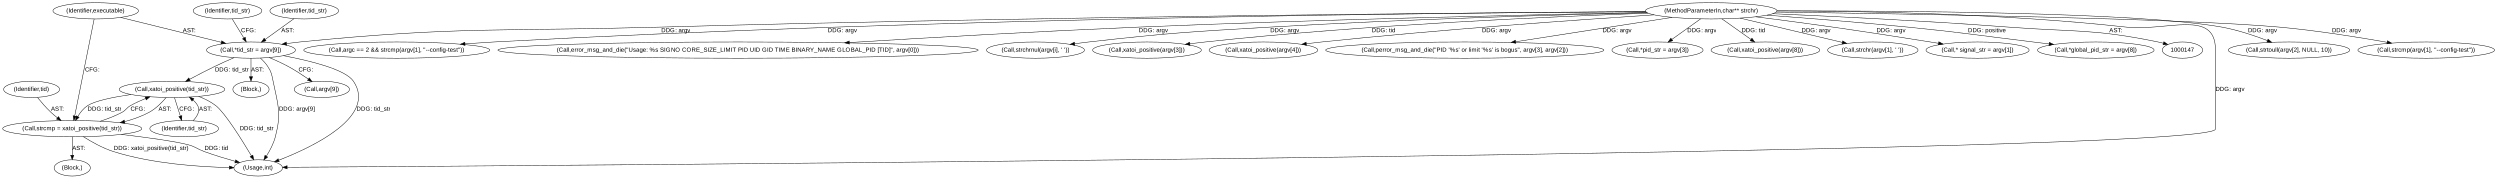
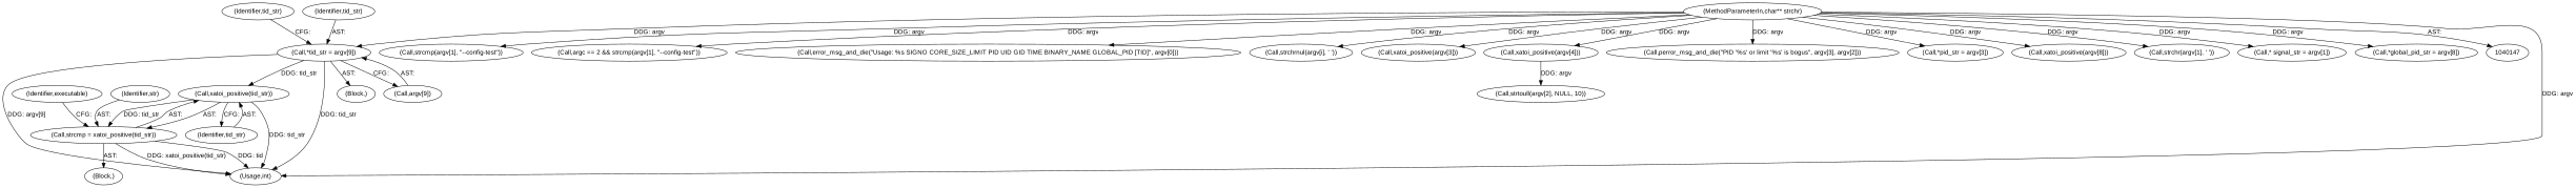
  digraph {
    fontname="Liberation Sans"
    node [fontname="Liberation Sans"]
    edge [fontname="Liberation Sans"]
    n1 [label="(Call,*tid_str = argv[9])"]
    n2 [label="(Call,xatoi_positive(tid_str))"]
    n3 [label="(Block,)"]
    n4 [label="(Call,argv[9])"]
    n5 [label="(Usage,int)"]
    n6 [label="(Call,strcmp = xatoi_positive(tid_str))"]
    n7 [label="(Identifier,tid_str)"]
    n8 [label="(MethodParameterIn,char** strchr)"]
    n9 [label="(Call,strtoull(argv[2], NULL, 10))"]
    n10 [label="(Call,strcmp(argv[1], \"--config-test\"))"]
    n11 [label="(Call,argc == 2 && strcmp(argv[1], \"--config-test\"))"]
    n12 [label="(Call,error_msg_and_die(\"Usage: %s SIGNO CORE_SIZE_LIMIT PID UID GID TIME BINARY_NAME GLOBAL_PID [TID]\", argv[0]))"]
    n13 [label="(Call,strchrnul(argv[i], ' '))"]
    n14 [label="(Call,xatoi_positive(argv[3]))"]
    n15 [label="(Call,xatoi_positive(argv[4]))"]
    n16 [label="(Call,perror_msg_and_die(\"PID '%s' or limit '%s' is bogus\", argv[3], argv[2]))"]
    n17 [label="(Call,*pid_str = argv[3])"]
    n18 [label="(Call,xatoi_positive(argv[8]))"]
    n19 [label="(Call,strchr(argv[1], ' '))"]
    n20 [label="(Call,* signal_str = argv[1])"]
    n21 [label="(Call,*global_pid_str = argv[8])"]
-   1000147
+   1000147 [label=1040147]
    n23 [label="(Block,)"]
    n24 [label="(Identifier,tid_str)"]
    n25 [label="(Identifier,tid_str)"]
    n26 [label="(Identifier,executable)"]
-   n27 [label="(Identifier,tid)"]
+   n27 [label="(Identifier,str)"]
    n1 -> n2 [label="DDG: tid_str"]
    n1 -> n3 [label="AST: "]
    n1 -> n4 [label="CFG: "]
    n1 -> n5 [label="DDG: argv[9]"]
    n1 -> n5 [label="DDG: tid_str"]
    n2 -> n5 [label="DDG: tid_str"]
    n2 -> n6 [label="AST: "]
    n2 -> n6 [label="DDG: tid_str"]
    n2 -> n7 [label="CFG: "]
-   n26 -> n1 [label="AST: "]
-   n6 -> n2 [label="CFG: "]
+   n4 -> n1 [label="AST: "]
+   n6 -> n2 [label="AST: "]
    n6 -> n5 [label="DDG: xatoi_positive(tid_str)"]
    n6 -> n5 [label="DDG: tid"]
    n6 -> n23 [label="AST: "]
    n7 -> n2 [label="AST: "]
    n8 -> n1 [label="DDG: argv"]
    n8 -> n5 [label="DDG: argv"]
-   n8 -> n9 [label="DDG: argv"]
+   n15 -> n9 [label="DDG: argv"]
    n8 -> n10 [label="DDG: argv"]
    n8 -> n11 [label="DDG: argv"]
    n8 -> n12 [label="DDG: argv"]
    n8 -> n13 [label="DDG: argv"]
-   n8 -> n14 [label="DDG: tid"]
+   n8 -> n14 [label="DDG: argv"]
    n8 -> n15 [label="DDG: argv"]
    n8 -> n16 [label="DDG: argv"]
    n8 -> n17 [label="DDG: argv"]
-   n8 -> n18 [label="DDG: tid"]
+   n8 -> n18 [label="DDG: argv"]
    n8 -> n19 [label="DDG: argv"]
    n8 -> n20 [label="DDG: argv"]
-   n8 -> n21 [label="DDG: positive"]
+   n8 -> n21 [label="DDG: argv"]
    n8 -> 1000147 [label="AST: "]
    n24 -> n1 [label="CFG: "]
    n25 -> n1 [label="AST: "]
    n26 -> n6 [label="CFG: "]
    n27 -> n6 [label="AST: "]
  }
